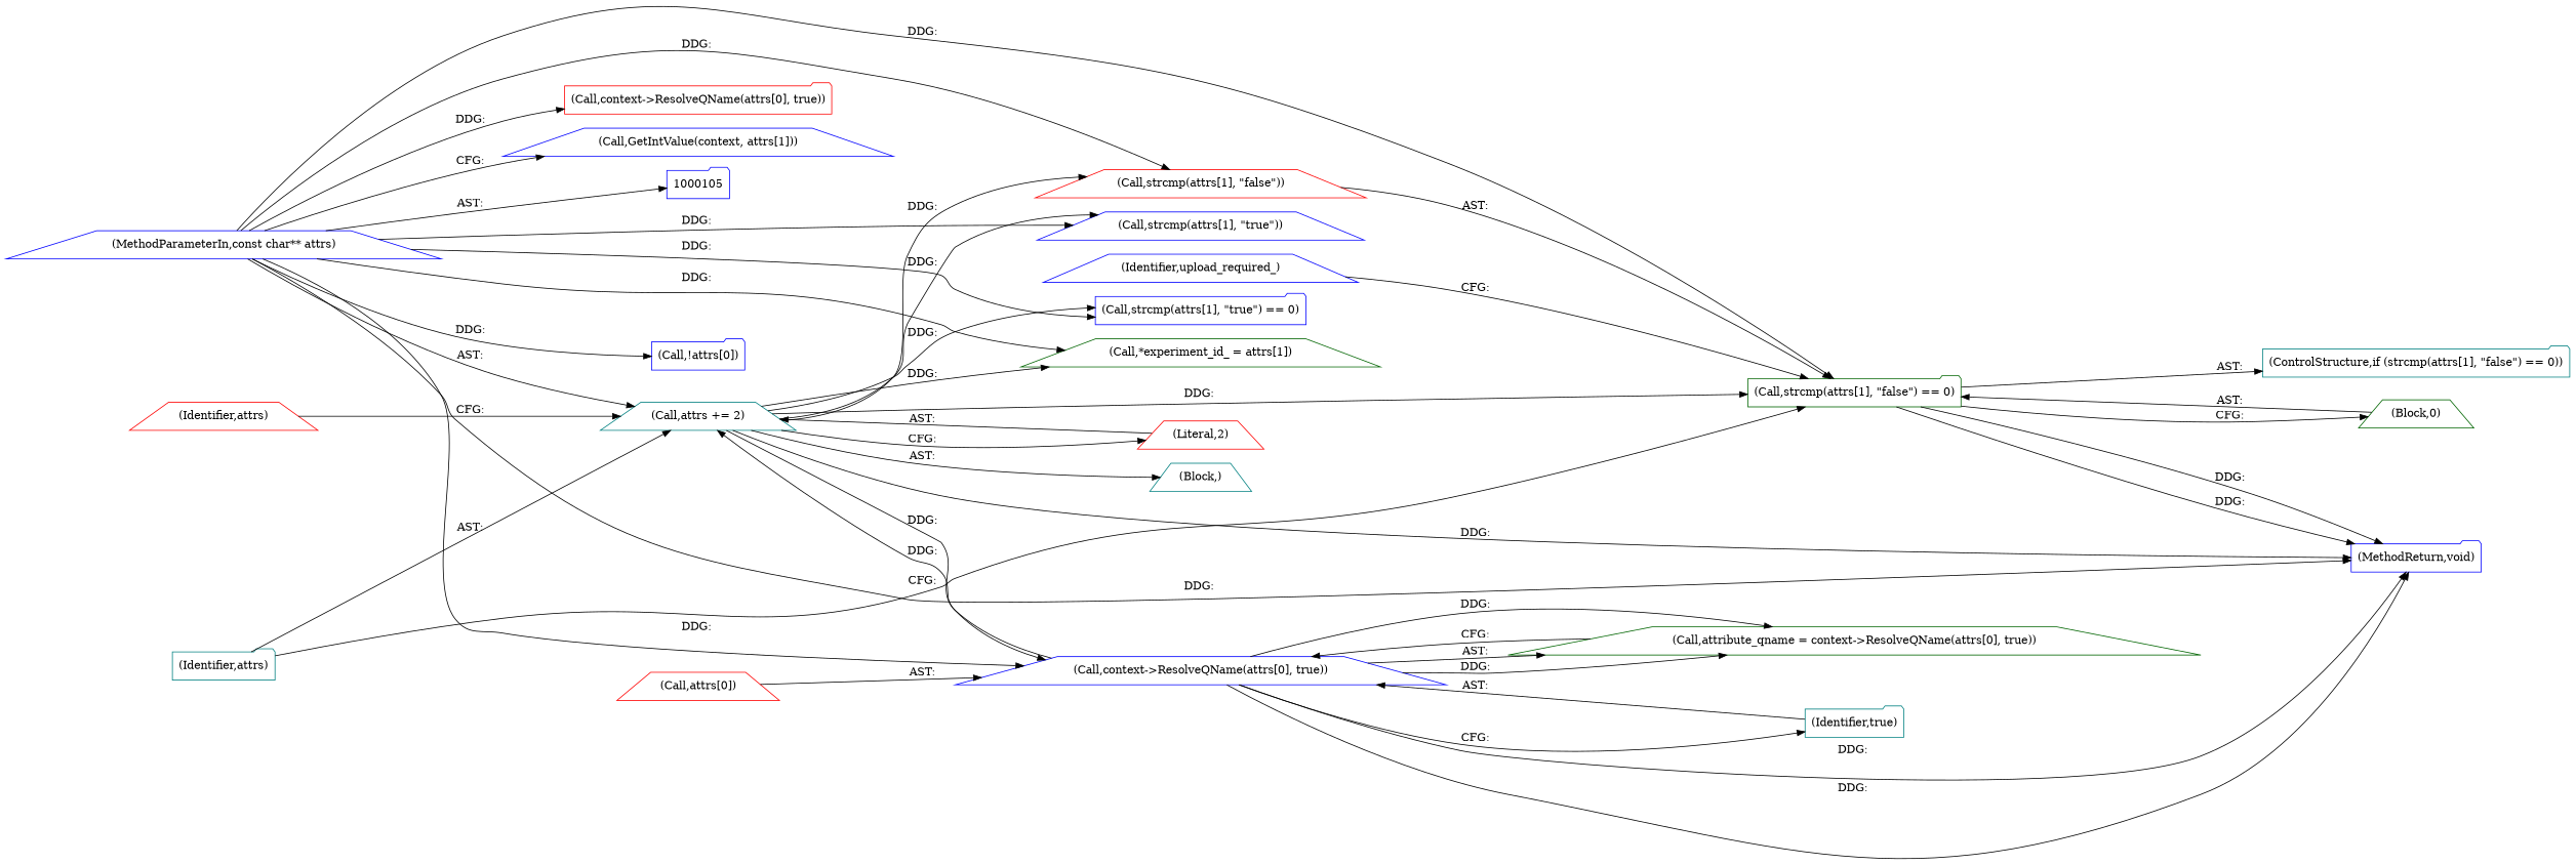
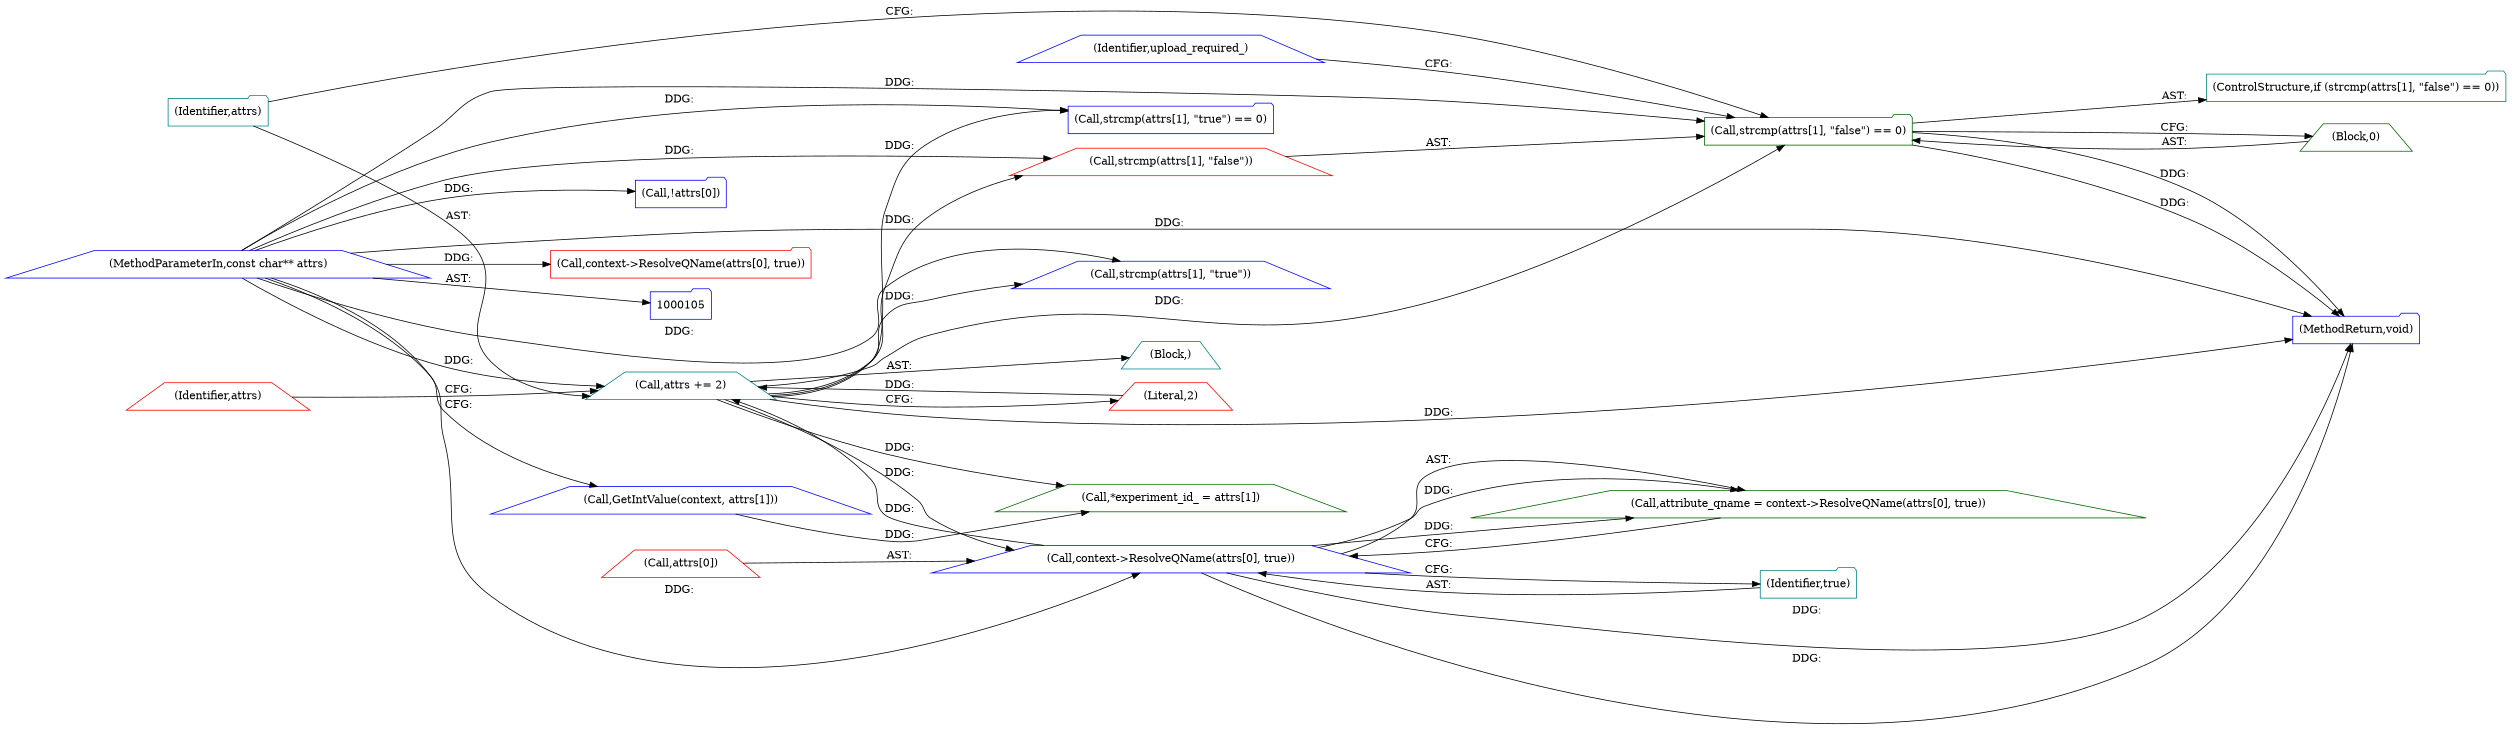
  digraph {
    rankdir=LR
    node [color=blue shape=trapezium]
    n1 [color=darkgreen label="(Call,strcmp(attrs[1], \"false\") == 0)" shape=folder]
    n2 [label="(MethodReturn,void)" shape=folder]
    n3 [color=teal label="(ControlStructure,if (strcmp(attrs[1], \"false\") == 0))" shape=folder]
    n4 [color=darkgreen label="(Block,0)"]
    n5 [color=teal label="(Call,attrs += 2)"]
    n6 [label="(Call,context->ResolveQName(attrs[0], true))"]
    n7 [label="(Call,strcmp(attrs[1], \"true\") == 0)" shape=folder]
    n8 [color=darkgreen label="(Call,*experiment_id_ = attrs[1])"]
    n9 [label="(Call,strcmp(attrs[1], \"true\"))"]
    n10 [color=red label="(Literal,2)"]
    n11 [color=teal label="(Block,)"]
    n12 [color=red label="(Call,strcmp(attrs[1], \"false\"))"]
    n13 [color=darkgreen label="(Call,attribute_qname = context->ResolveQName(attrs[0], true))"]
    n14 [color=teal label="(Identifier,true)" shape=folder]
    n15 [label="(MethodParameterIn,const char** attrs)"]
    n16 [label="(Call,!attrs[0])" shape=folder]
    n17 [color=red label="(Call,context->ResolveQName(attrs[0], true))" shape=folder]
    n18 [label="(Call,GetIntValue(context, attrs[1]))"]
    1000105 [shape=folder]
    n20 [color=red label="(Identifier,attrs)"]
    n21 [color=red label="(Call,attrs[0])"]
    n22 [color=teal label="(Identifier,attrs)" shape=folder]
    n23 [label="(Identifier,upload_required_)"]
    n1 -> n2 [label="DDG: "]
    n1 -> n2 [label="DDG: "]
    n1 -> n3 [label="AST: "]
    n1 -> n4 [label="CFG: "]
    n4 -> n1 [label="AST: "]
    n5 -> n1 [label="DDG: "]
    n5 -> n2 [label="DDG: "]
    n5 -> n6 [label="DDG: "]
    n5 -> n7 [label="DDG: "]
    n5 -> n8 [label="DDG: "]
    n5 -> n9 [label="DDG: "]
    n5 -> n10 [label="CFG: "]
    n5 -> n11 [label="AST: "]
    n5 -> n12 [label="DDG: "]
    n6 -> n2 [label="DDG: "]
    n6 -> n2 [label="DDG: "]
    n6 -> n5 [label="DDG: "]
    n6 -> n13 [label="AST: "]
    n6 -> n13 [label="DDG: "]
    n6 -> n13 [label="DDG: "]
    n6 -> n14 [label="CFG: "]
-   n10 -> n5 [label="AST: "]
+   n10 -> n5 [label="DDG: "]
    n12 -> n1 [label="AST: "]
    n13 -> n6 [label="CFG: "]
    n14 -> n6 [label="AST: "]
    n15 -> n1 [label="DDG: "]
    n15 -> n2 [label="DDG: "]
-   n15 -> n5 [label="AST: "]
+   n15 -> n5 [label="DDG: "]
    n15 -> n6 [label="DDG: "]
    n15 -> n7 [label="DDG: "]
-   n15 -> n8 [label="DDG: "]
+   n18 -> n8 [label="DDG: "]
    n15 -> n9 [label="DDG: "]
    n15 -> n12 [label="DDG: "]
    n15 -> n16 [label="DDG: "]
    n15 -> n17 [label="DDG: "]
    n15 -> n18 [label="CFG: "]
    n15 -> 1000105 [label="AST: "]
    n20 -> n5 [label="CFG: "]
    n21 -> n6 [label="AST: "]
    n22 -> n1 [label="CFG: "]
    n22 -> n5 [label="AST: "]
    n23 -> n1 [label="CFG: "]
  }
